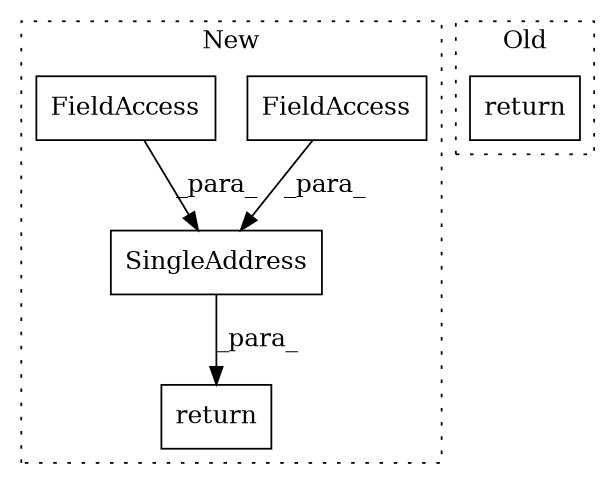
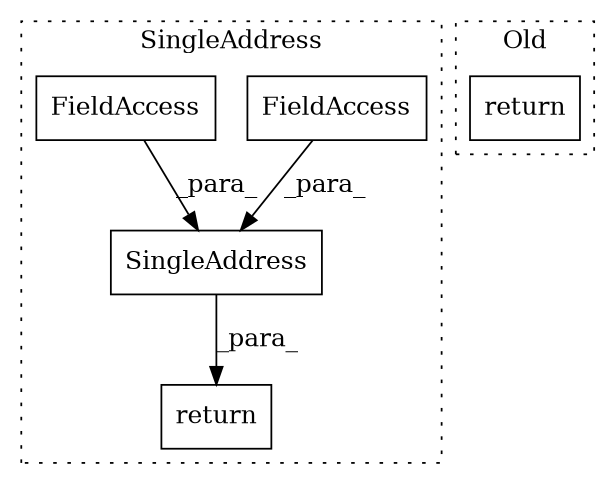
  digraph {
    node [a=41 l=7 shape=box]
    n1 [a=32 l="14,1" label=SingleAddress s="2492,2531"]
    n2 [label=return s=2449]
    n3 [a=22 l=11 label=FieldAccess s=2506]
    n4 [a=22 l=13 label=FieldAccess s=2518]
    n5 [label=return s=2391]
    subgraph cluster_1 {
-     label=New
+     label=SingleAddress
      style=dotted
      n1
      n2
      n3
      n4
    }
    subgraph cluster_2 {
      label=Old
      style=dotted
      n5
    }
    n1 -> n2 [label=_para_]
    n3 -> n1 [label=_para_]
    n4 -> n1 [label=_para_]
  }
